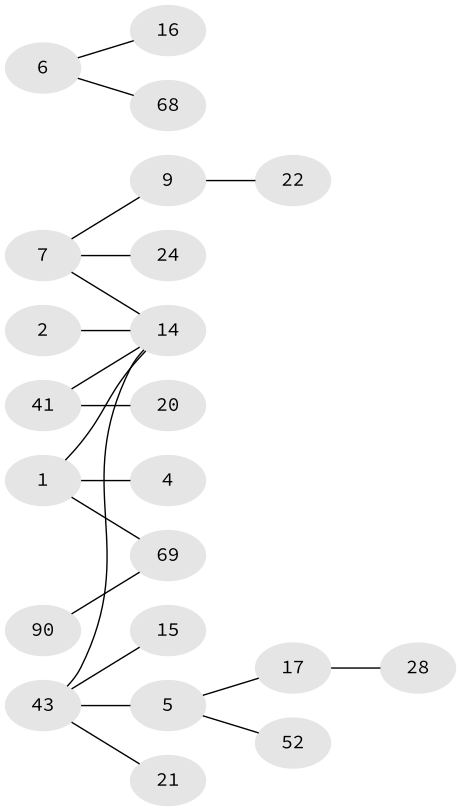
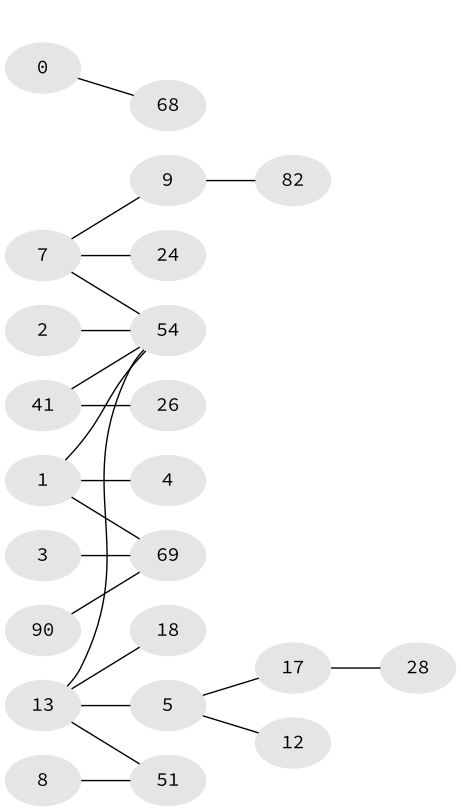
  graph {
    fontname="Source Code Pro"
    rankdir=LR
    node [color=gray90 fontname="Source Code Pro" style=filled]
    edge [fontname="Source Code Pro" weight=1.0]
    1
    4
-   14
+   14 [label=54]
    n4 [label=69]
    2
+   3
    5
-   12 [label=52]
+   12
    17
    n10 [label=28]
-   6
-   16
+   6 [label=0]
    n13 [label=68]
    7
    9
    24
-   22
-   21
+   22 [label=82]
+   8
+   21 [label=51]
    n20 [label=90]
    n21 [label=41]
-   20
-   13 [label=43]
-   15
+   20 [label=26]
+   13
+   15 [label=18]
    1 -- 4
    1 -- 14
    1 -- n4
    2 -- 14
+   3 -- n4
    5 -- 12
    5 -- 17
    17 -- n10
-   6 -- 16
    6 -- n13
    7 -- 14
    7 -- 9
    7 -- 24
    9 -- 22
+   8 -- 21
    n20 -- n4
    n21 -- 14
    n21 -- 20
    13 -- 14
    13 -- 5
    13 -- 21
    13 -- 15
  }
